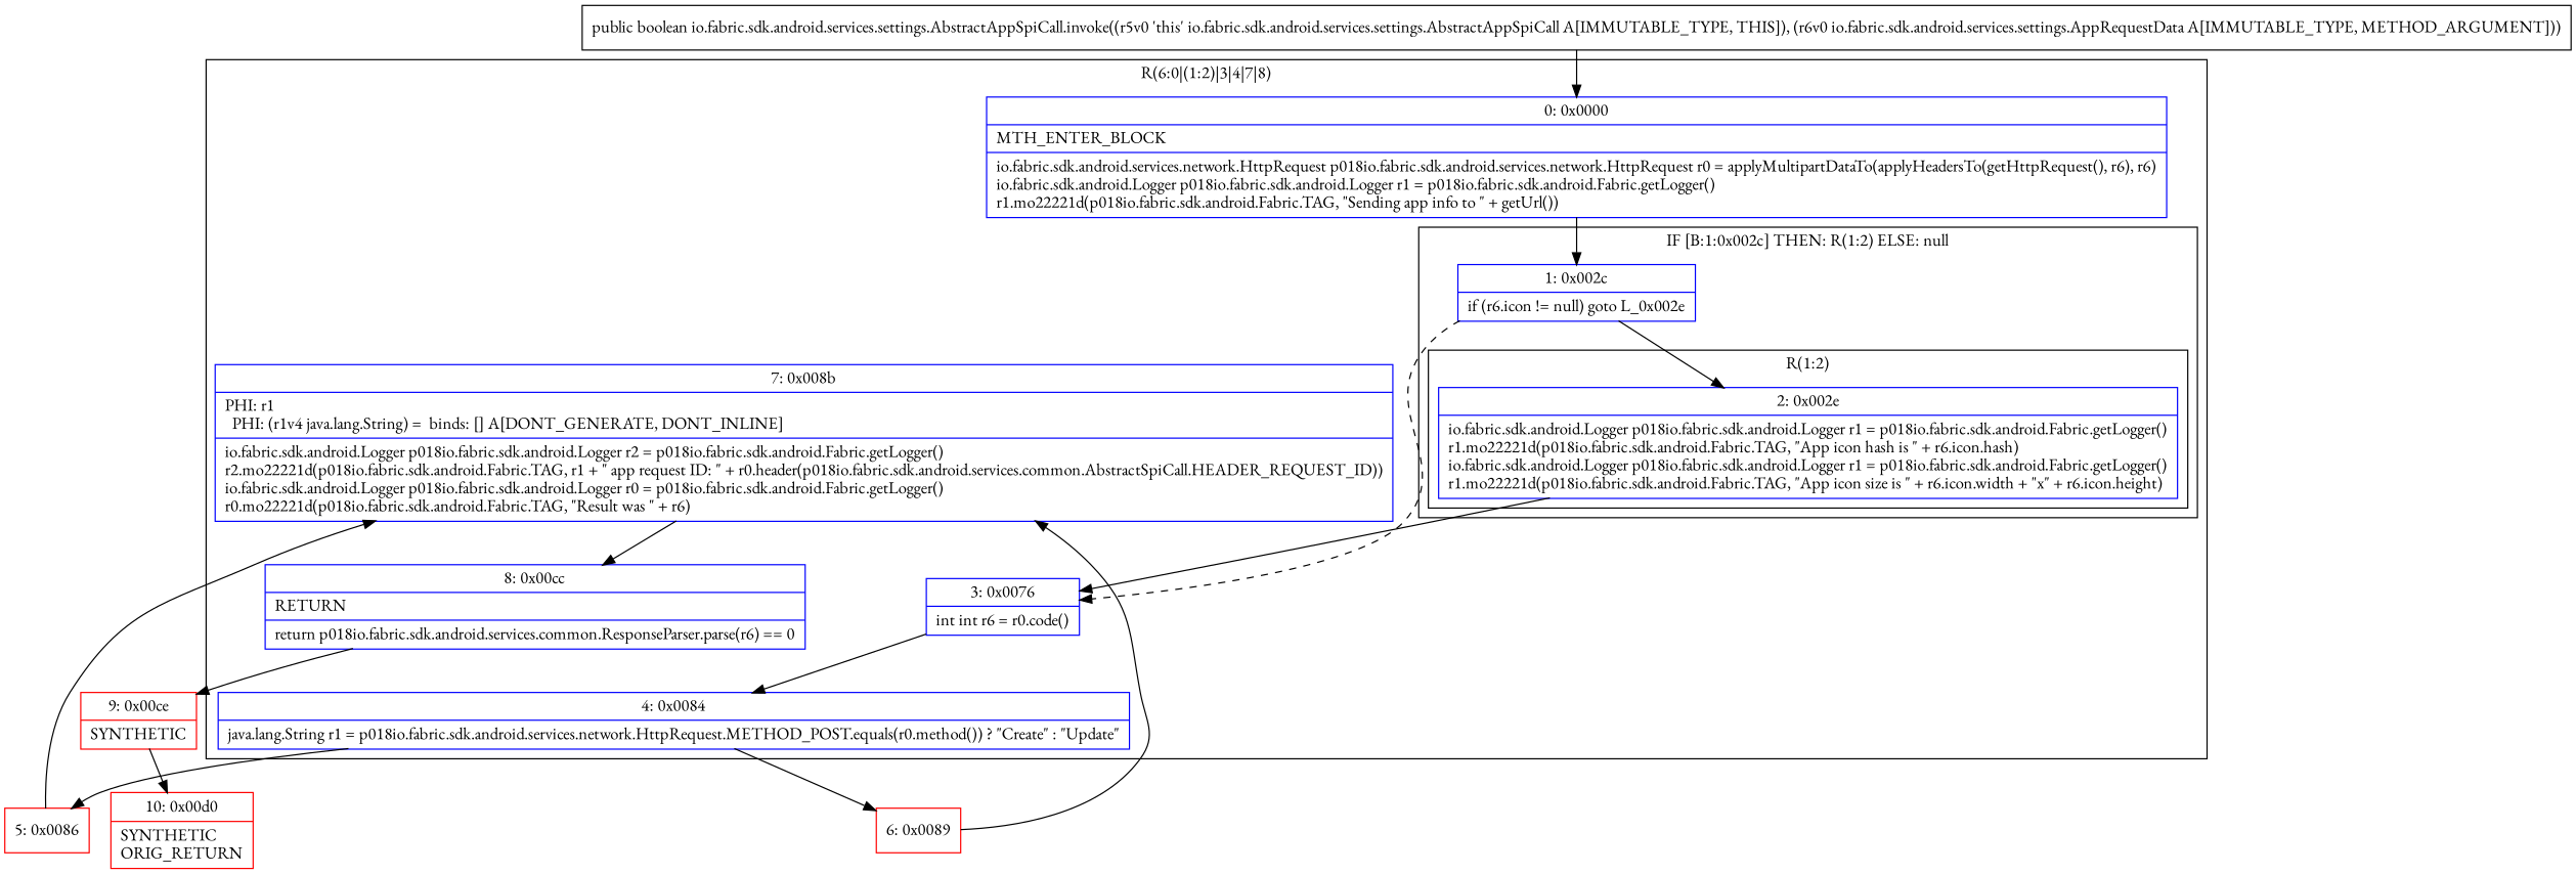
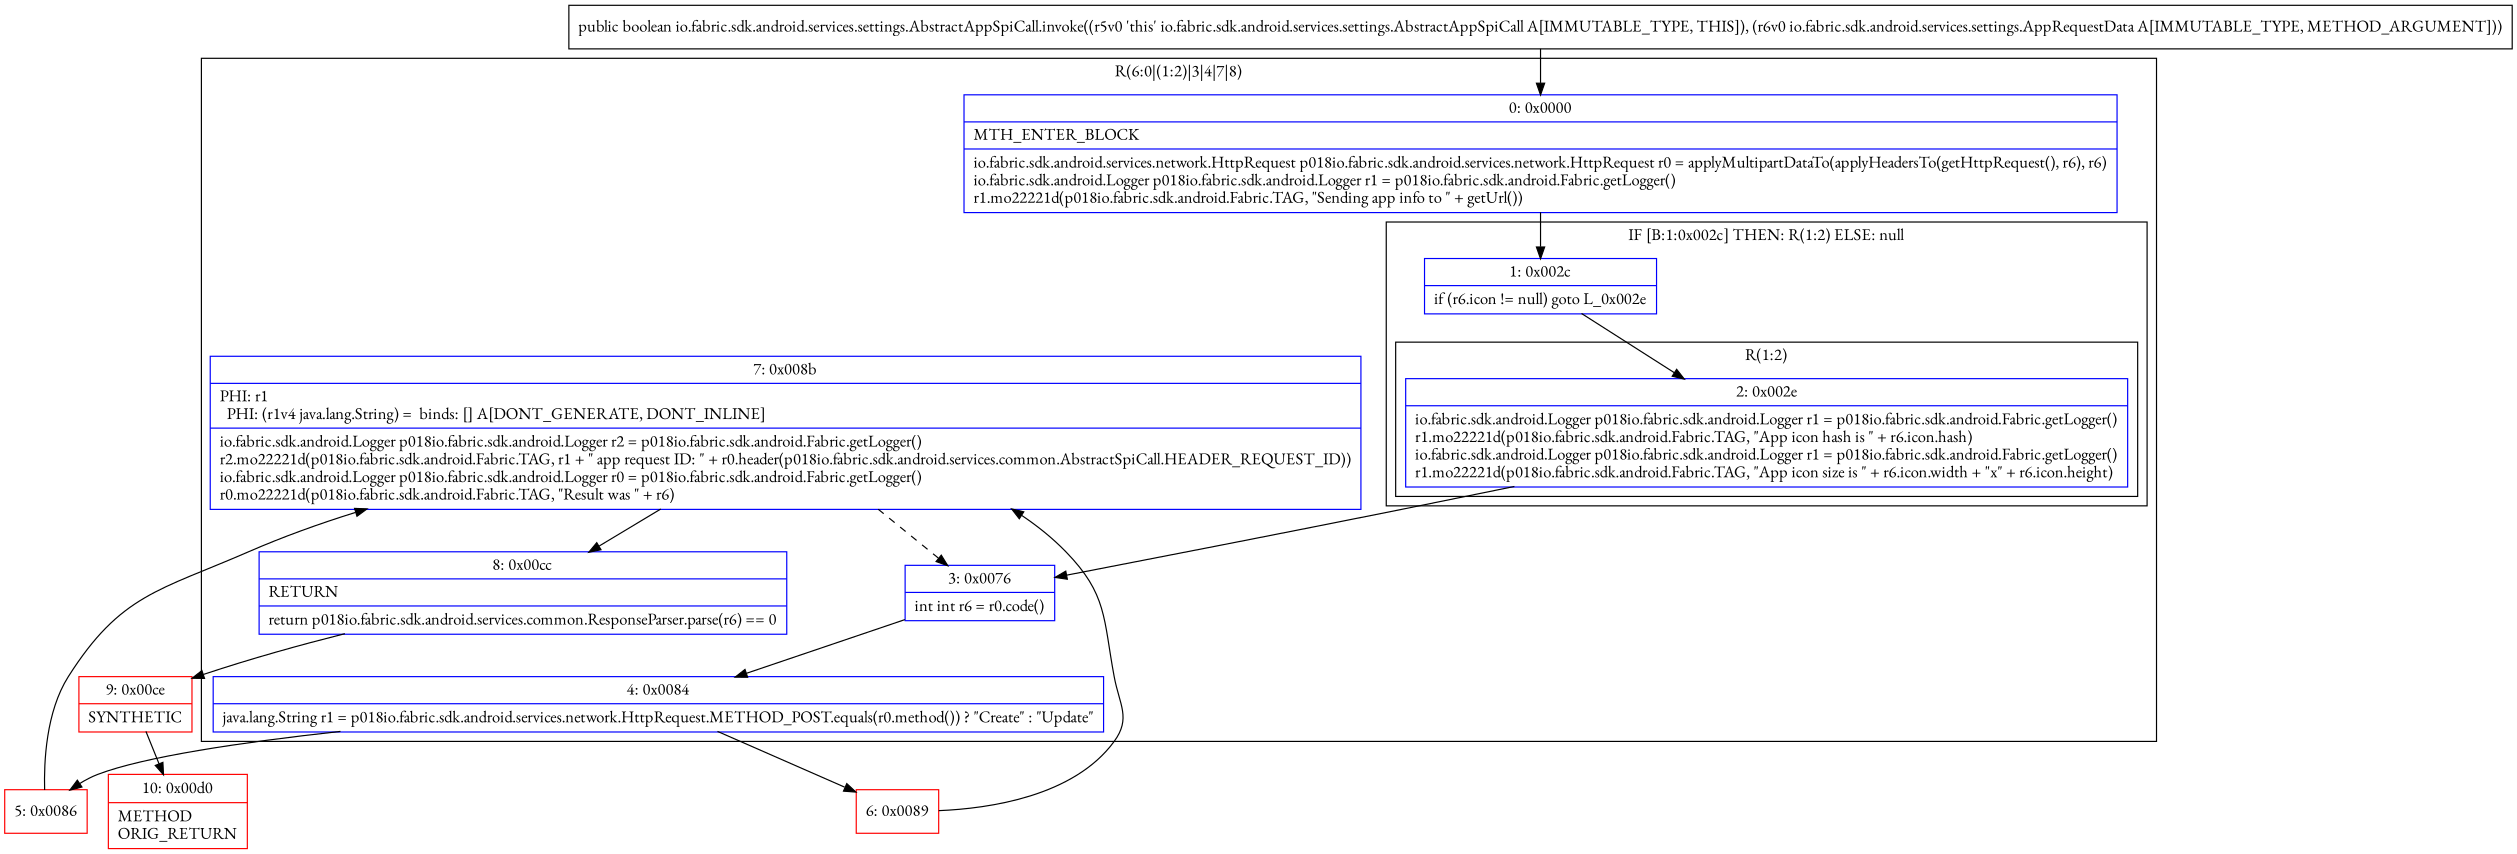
  digraph {
    fontname="EB Garamond"
    node [color=blue fontname="EB Garamond" shape=record]
    edge [fontname="EB Garamond"]
    n1 [label="{2\:\ 0x002e|io.fabric.sdk.android.Logger p018io.fabric.sdk.android.Logger r1 = p018io.fabric.sdk.android.Fabric.getLogger()\lr1.mo22221d(p018io.fabric.sdk.android.Fabric.TAG, \"App icon hash is \" + r6.icon.hash)\lio.fabric.sdk.android.Logger p018io.fabric.sdk.android.Logger r1 = p018io.fabric.sdk.android.Fabric.getLogger()\lr1.mo22221d(p018io.fabric.sdk.android.Fabric.TAG, \"App icon size is \" + r6.icon.width + \"x\" + r6.icon.height)\l}"]
    n2 [label="{1\:\ 0x002c|if (r6.icon != null) goto L_0x002e\l}"]
    n3 [label="{0\:\ 0x0000|MTH_ENTER_BLOCK\l|io.fabric.sdk.android.services.network.HttpRequest p018io.fabric.sdk.android.services.network.HttpRequest r0 = applyMultipartDataTo(applyHeadersTo(getHttpRequest(), r6), r6)\lio.fabric.sdk.android.Logger p018io.fabric.sdk.android.Logger r1 = p018io.fabric.sdk.android.Fabric.getLogger()\lr1.mo22221d(p018io.fabric.sdk.android.Fabric.TAG, \"Sending app info to \" + getUrl())\l}"]
    n4 [label="{3\:\ 0x0076|int int r6 = r0.code()\l}"]
    n5 [label="{4\:\ 0x0084|java.lang.String r1 = p018io.fabric.sdk.android.services.network.HttpRequest.METHOD_POST.equals(r0.method()) ? \"Create\" : \"Update\"\l}"]
    n6 [label="{7\:\ 0x008b|PHI: r1 \l  PHI: (r1v4 java.lang.String) =  binds: [] A[DONT_GENERATE, DONT_INLINE]\l|io.fabric.sdk.android.Logger p018io.fabric.sdk.android.Logger r2 = p018io.fabric.sdk.android.Fabric.getLogger()\lr2.mo22221d(p018io.fabric.sdk.android.Fabric.TAG, r1 + \" app request ID: \" + r0.header(p018io.fabric.sdk.android.services.common.AbstractSpiCall.HEADER_REQUEST_ID))\lio.fabric.sdk.android.Logger p018io.fabric.sdk.android.Logger r0 = p018io.fabric.sdk.android.Fabric.getLogger()\lr0.mo22221d(p018io.fabric.sdk.android.Fabric.TAG, \"Result was \" + r6)\l}"]
    n7 [label="{8\:\ 0x00cc|RETURN\l|return p018io.fabric.sdk.android.services.common.ResponseParser.parse(r6) == 0\l}"]
    n8 [color=red label="{5\:\ 0x0086}"]
    n9 [color=red label="{6\:\ 0x0089}"]
    n10 [color=red label="{9\:\ 0x00ce|SYNTHETIC\l}"]
-   n11 [color=red label="{10\:\ 0x00d0|SYNTHETIC\lORIG_RETURN\l}"]
+   n11 [color=red label="{10\:\ 0x00d0|METHOD\lORIG_RETURN\l}"]
    n12 [label="{public boolean io.fabric.sdk.android.services.settings.AbstractAppSpiCall.invoke((r5v0 'this' io.fabric.sdk.android.services.settings.AbstractAppSpiCall A[IMMUTABLE_TYPE, THIS]), (r6v0 io.fabric.sdk.android.services.settings.AppRequestData A[IMMUTABLE_TYPE, METHOD_ARGUMENT])) }" color=""]
    subgraph cluster_1 {
      label="R(6:0|(1:2)|3|4|7|8)"
      n3
      n4
      n5
      n6
      n7
      subgraph cluster_2 {
        label="IF [B:1:0x002c] THEN: R(1:2) ELSE: null"
        n2
        subgraph cluster_3 {
          label="R(1:2)"
          n1
        }
      }
    }
    n1 -> n4
    n2 -> n1
-   n2 -> n4 [style=dashed]
+   n6 -> n4 [style=dashed]
    n3 -> n2
    n4 -> n5
    n5 -> n8
    n5 -> n9
    n6 -> n7
    n7 -> n10
    n8 -> n6
    n9 -> n6
    n10 -> n11
    n12 -> n3
  }
